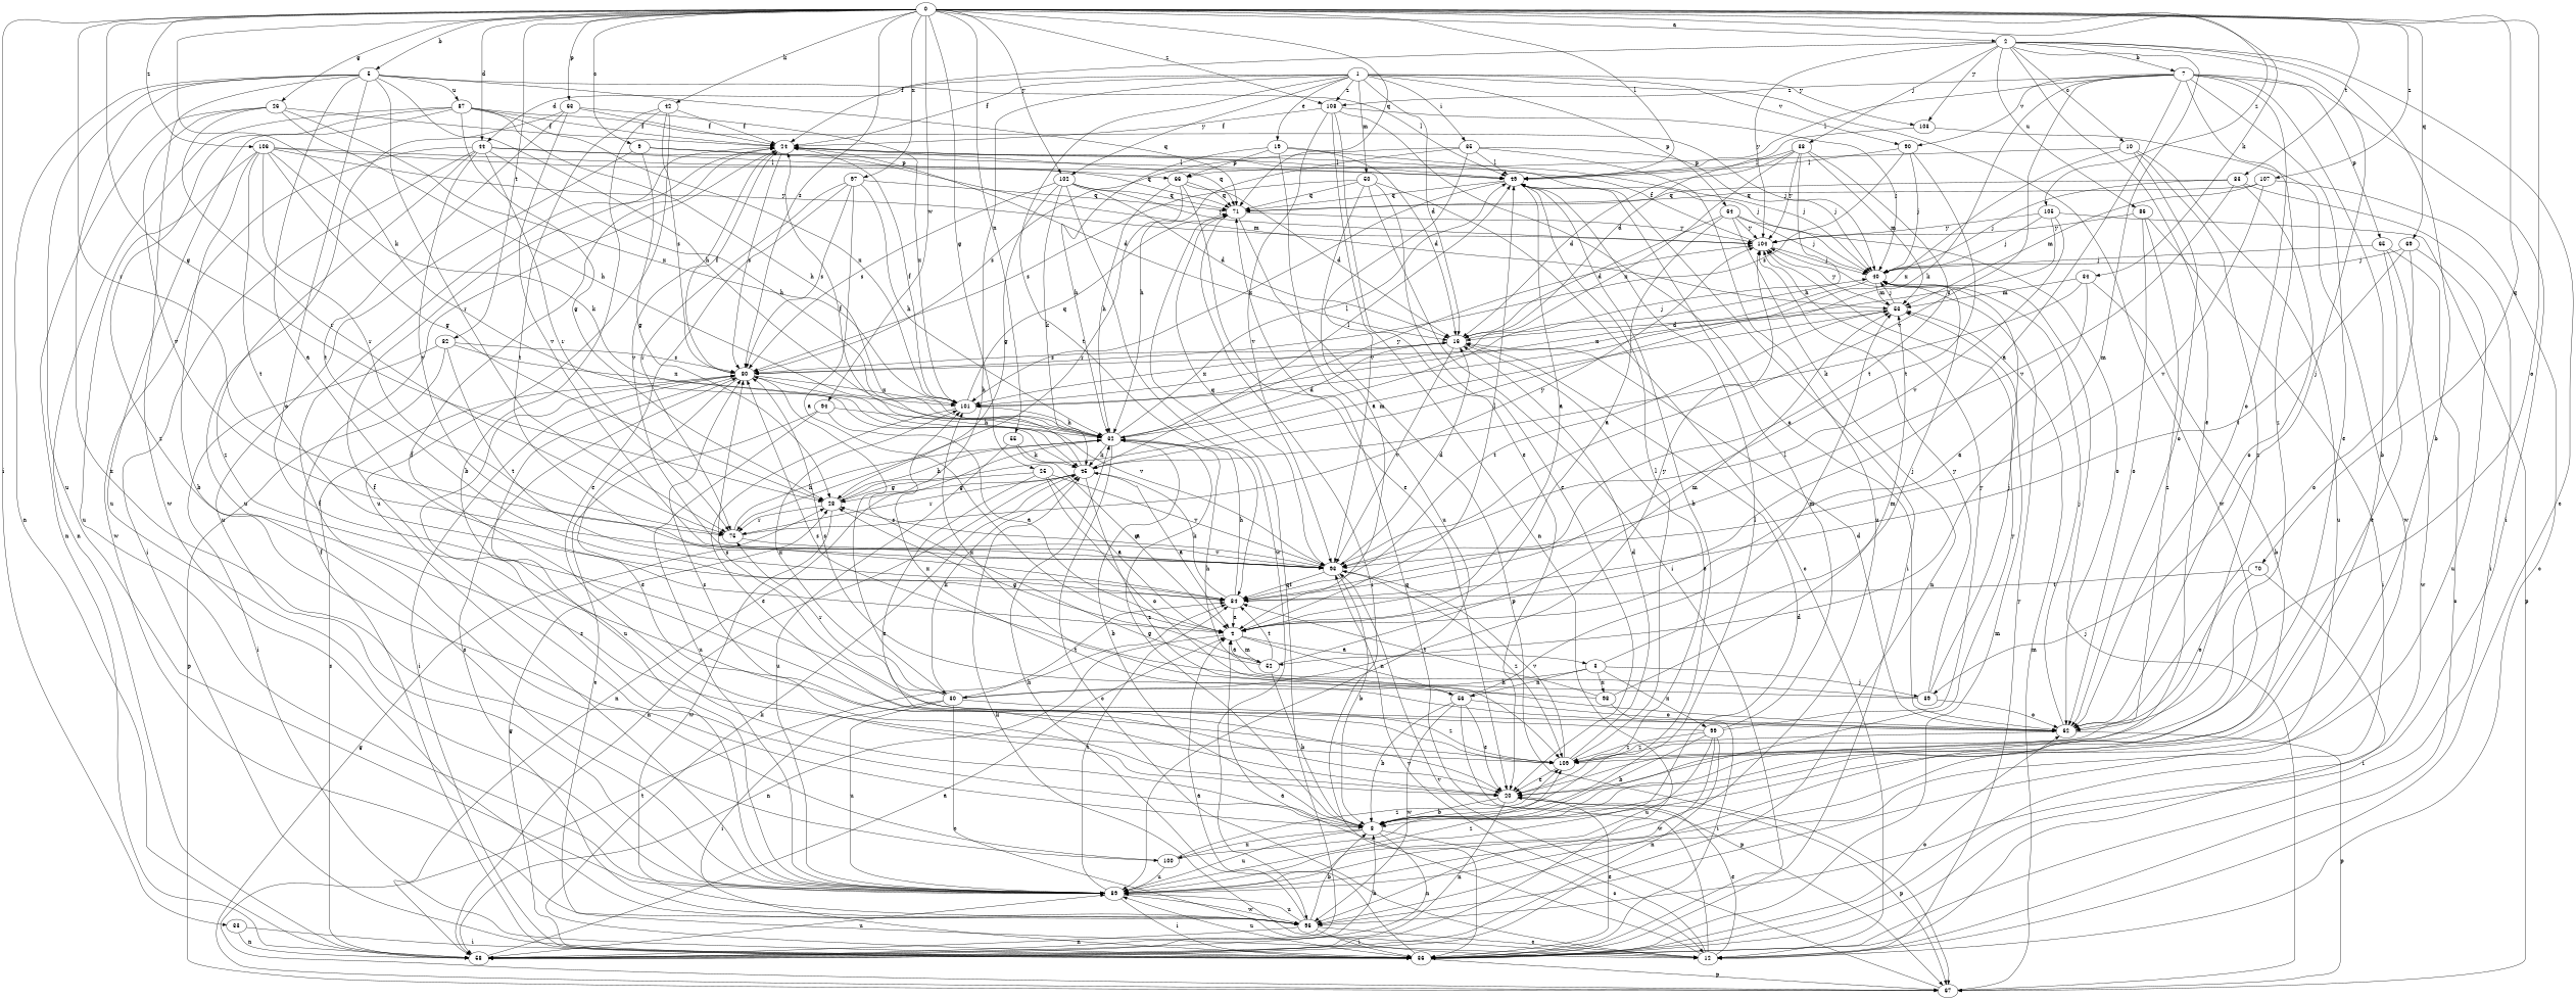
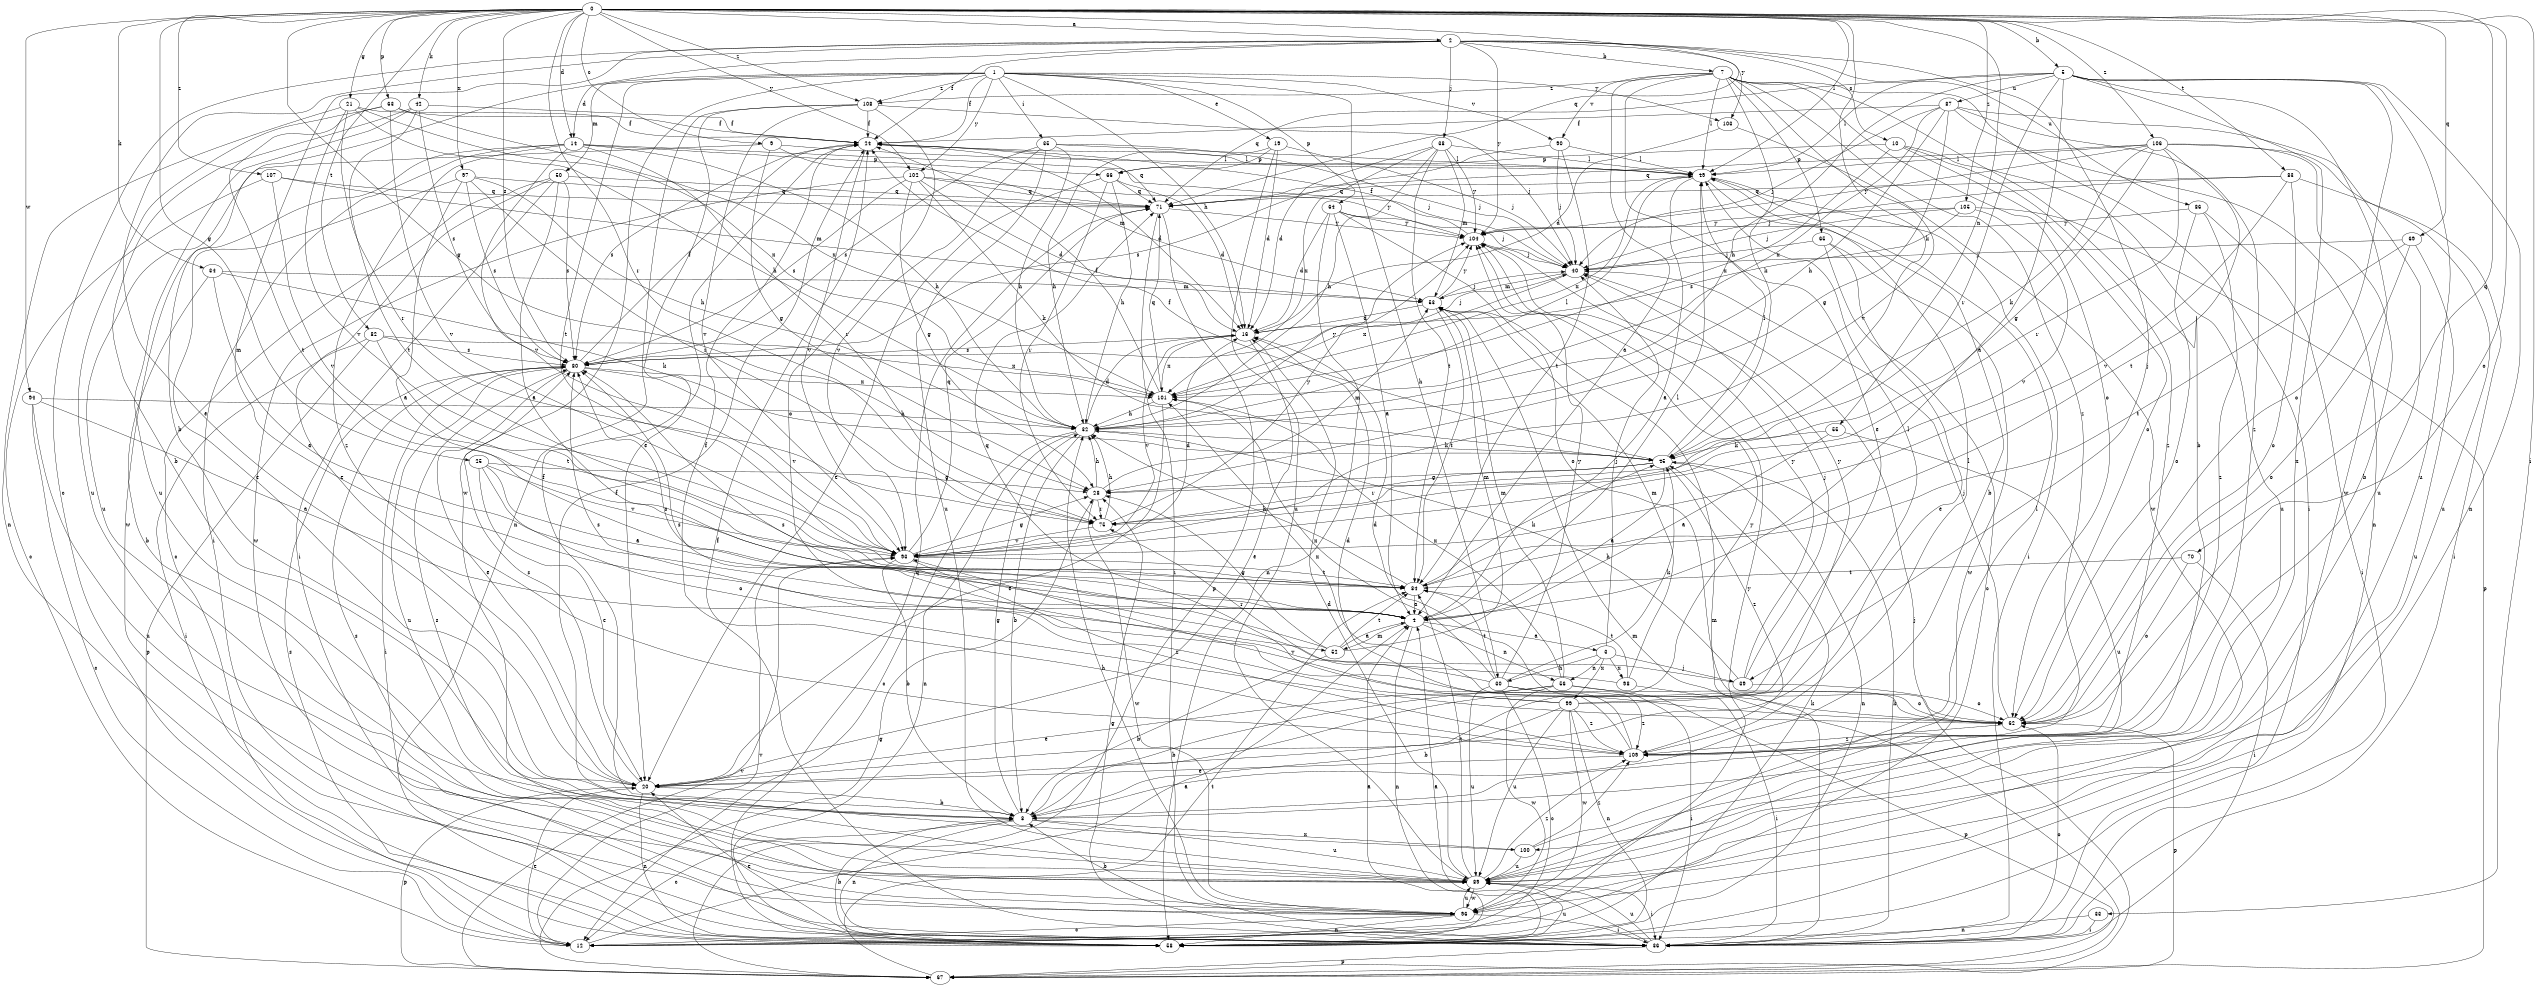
  strict digraph {
    0
    2
    5
    9
-   14 [label=44]
+   14
    25
-   26
+   26 [label=21]
    28
    33
    42
    n11 [label=34]
    45
    49
    55
    62
    63
    69
    70
    71
    75
    80
    82
    83
    94
    97
    102
    105
    106
    107
    108
    24
    103
    7
    8
    10
    12
    20
    38
    39
    52
    86
    104
    96
    4
    58
    32
    87
    89
    100
    53
    40
    36
    93
    109
    66
    101
    84
    16
    67
    1
    19
    30
    35
    50
    64
    90
    65
    3
    56
    98
    99
    0 -> 2 [label=a]
    0 -> 5 [label=b]
    0 -> 9 [label=c]
    0 -> 14 [label=d]
    0 -> 25 [label=g]
    0 -> 26 [label=g]
    0 -> 28 [label=g]
    0 -> 33 [label=i]
    0 -> 42 [label=k]
    0 -> n11 [label=k]
    0 -> 45 [label=k]
    0 -> 49 [label=l]
    0 -> 55 [label=n]
    0 -> 62 [label=o]
    0 -> 63 [label=p]
    0 -> 69 [label=q]
    0 -> 70 [label=q]
    0 -> 71 [label=q]
    0 -> 75 [label=r]
    0 -> 80 [label=s]
    0 -> 82 [label=t]
    0 -> 83 [label=t]
    0 -> 94 [label=w]
    0 -> 97 [label=x]
    0 -> 102 [label=y]
    0 -> 105 [label=z]
    0 -> 106 [label=z]
    0 -> 107 [label=z]
    0 -> 108 [label=z]
    2 -> 24 [label=f]
    2 -> 103 [label=y]
    2 -> 7 [label=b]
    2 -> 8 [label=b]
    2 -> 10 [label=c]
    2 -> 12 [label=c]
    2 -> 20 [label=e]
    2 -> 38 [label=j]
    2 -> 39 [label=j]
    2 -> 52 [label=m]
    2 -> 86 [label=u]
    2 -> 104 [label=y]
    5 -> 49 [label=l]
    5 -> 62 [label=o]
    5 -> 71 [label=q]
    5 -> 75 [label=r]
    5 -> 96 [label=w]
    5 -> 4 [label=a]
    5 -> 58 [label=n]
    5 -> 32 [label=h]
    5 -> 87 [label=u]
    5 -> 89 [label=u]
    5 -> 100 [label=x]
    9 -> 28 [label=g]
    9 -> 49 [label=l]
    9 -> 89 [label=u]
    9 -> 53 [label=m]
    14 -> 75 [label=r]
    14 -> 96 [label=w]
    14 -> 32 [label=h]
    14 -> 40 [label=j]
    14 -> 36 [label=i]
    14 -> 93 [label=v]
    14 -> 109 [label=z]
    14 -> 66 [label=p]
    25 -> 28 [label=g]
    25 -> 62 [label=o]
    25 -> 20 [label=e]
    25 -> 4 [label=a]
    25 -> 93 [label=v]
    26 -> 75 [label=r]
    26 -> 24 [label=f]
    26 -> 58 [label=n]
    26 -> 32 [label=h]
    26 -> 93 [label=v]
    26 -> 101 [label=x]
    28 -> 75 [label=r]
    28 -> 96 [label=w]
    28 -> 32 [label=h]
    28 -> 53 [label=m]
    33 -> 58 [label=n]
    33 -> 36 [label=i]
    42 -> 80 [label=s]
    42 -> 24 [label=f]
    42 -> 8 [label=b]
    42 -> 89 [label=u]
    42 -> 84 [label=t]
    n11 -> 45 [label=k]
    n11 -> 8 [label=b]
    n11 -> 4 [label=a]
    n11 -> 53 [label=m]
    45 -> 28 [label=g]
    45 -> 49 [label=l]
    45 -> 75 [label=r]
    45 -> 24 [label=f]
    45 -> 4 [label=a]
    45 -> 58 [label=n]
    45 -> 109 [label=z]
    49 -> 71 [label=q]
    49 -> 8 [label=b]
    49 -> 4 [label=a]
    49 -> 36 [label=i]
    49 -> 101 [label=x]
    55 -> 45 [label=k]
    55 -> 4 [label=a]
    55 -> 89 [label=u]
    62 -> 40 [label=j]
    62 -> 109 [label=z]
    62 -> 101 [label=x]
    62 -> 16 [label=d]
    62 -> 67 [label=p]
    63 -> 24 [label=f]
    63 -> 89 [label=u]
    63 -> 93 [label=v]
    63 -> 101 [label=x]
    63 -> 84 [label=t]
    69 -> 62 [label=o]
    69 -> 89 [label=u]
    69 -> 40 [label=j]
    69 -> 84 [label=t]
    70 -> 62 [label=o]
    70 -> 36 [label=i]
    70 -> 84 [label=t]
    71 -> 104 [label=y]
    71 -> 36 [label=i]
    71 -> 67 [label=p]
    75 -> 104 [label=y]
    75 -> 32 [label=h]
    75 -> 93 [label=v]
    80 -> 24 [label=f]
    80 -> 20 [label=e]
    80 -> 89 [label=u]
    80 -> 36 [label=i]
    80 -> 93 [label=v]
    80 -> 101 [label=x]
    82 -> 80 [label=s]
    82 -> 36 [label=i]
    82 -> 101 [label=x]
    82 -> 84 [label=t]
    82 -> 67 [label=p]
    83 -> 62 [label=o]
    83 -> 71 [label=q]
    83 -> 40 [label=j]
    83 -> 36 [label=i]
    83 -> 93 [label=v]
    94 -> 12 [label=c]
    94 -> 4 [label=a]
    94 -> 32 [label=h]
    94 -> 89 [label=u]
    97 -> 71 [label=q]
    97 -> 75 [label=r]
    97 -> 80 [label=s]
    97 -> 20 [label=e]
    97 -> 4 [label=a]
    97 -> 32 [label=h]
    102 -> 28 [label=g]
    102 -> 45 [label=k]
    102 -> 71 [label=q]
    102 -> 80 [label=s]
    102 -> 104 [label=y]
    102 -> 96 [label=w]
    102 -> 16 [label=d]
    105 -> 80 [label=s]
    105 -> 104 [label=y]
    105 -> 40 [label=j]
    105 -> 93 [label=v]
    105 -> 67 [label=p]
    106 -> 28 [label=g]
    106 -> 45 [label=k]
    106 -> 49 [label=l]
    106 -> 71 [label=q]
    106 -> 75 [label=r]
    106 -> 8 [label=b]
    106 -> 104 [label=y]
    106 -> 89 [label=u]
    106 -> 84 [label=t]
    107 -> 71 [label=q]
    107 -> 12 [label=c]
    107 -> 53 [label=m]
    107 -> 93 [label=v]
    108 -> 62 [label=o]
    108 -> 24 [label=f]
    108 -> 20 [label=e]
    108 -> 58 [label=n]
    108 -> 40 [label=j]
    108 -> 93 [label=v]
    24 -> 49 [label=l]
    24 -> 71 [label=q]
    24 -> 80 [label=s]
    24 -> 93 [label=v]
    24 -> 16 [label=d]
    103 -> 96 [label=w]
    103 -> 16 [label=d]
    7 -> 45 [label=k]
    7 -> 49 [label=l]
    7 -> 62 [label=o]
    7 -> 108 [label=z]
    7 -> 8 [label=b]
    7 -> 20 [label=e]
    7 -> 4 [label=a]
    7 -> 36 [label=i]
    7 -> 93 [label=v]
    7 -> 109 [label=z]
    7 -> 90 [label=v]
    7 -> 65 [label=p]
    8 -> 24 [label=f]
    8 -> 12 [label=c]
    8 -> 104 [label=y]
    8 -> 58 [label=n]
    8 -> 32 [label=g]
    8 -> 89 [label=u]
    8 -> 100 [label=x]
    10 -> 62 [label=o]
    10 -> 89 [label=u]
    10 -> 109 [label=z]
    10 -> 66 [label=p]
    10 -> 101 [label=x]
    12 -> 45 [label=k]
-   12 -> 71 [label=q]
+   99 -> 71 [label=q]
    12 -> 20 [label=e]
    12 -> 104 [label=y]
    12 -> 4 [label=a]
    12 -> 93 [label=v]
    20 -> 80 [label=s]
    20 -> 8 [label=b]
    20 -> 58 [label=n]
    20 -> 67 [label=p]
    38 -> 49 [label=l]
    38 -> 104 [label=y]
    38 -> 32 [label=h]
    38 -> 53 [label=m]
    38 -> 101 [label=x]
    38 -> 84 [label=t]
    38 -> 16 [label=d]
    39 -> 62 [label=o]
    39 -> 80 [label=s]
    39 -> 104 [label=y]
    39 -> 32 [label=h]
    39 -> 40 [label=j]
    52 -> 28 [label=g]
    52 -> 80 [label=s]
    52 -> 8 [label=b]
    52 -> 4 [label=a]
    52 -> 53 [label=m]
    52 -> 84 [label=t]
    86 -> 62 [label=o]
    86 -> 104 [label=y]
    86 -> 36 [label=i]
    86 -> 109 [label=z]
    104 -> 24 [label=f]
    104 -> 40 [label=j]
    96 -> 80 [label=s]
    96 -> 8 [label=b]
    96 -> 12 [label=c]
    96 -> 58 [label=n]
    96 -> 32 [label=h]
    96 -> 89 [label=u]
    96 -> 36 [label=i]
    4 -> 49 [label=l]
    4 -> 52 [label=m]
    4 -> 58 [label=n]
    4 -> 3 [label=a]
    4 -> 56 [label=n]
    58 -> 71 [label=q]
    58 -> 80 [label=s]
    58 -> 8 [label=b]
    58 -> 4 [label=a]
    58 -> 89 [label=u]
    32 -> 45 [label=k]
    32 -> 49 [label=l]
    32 -> 8 [label=b]
    32 -> 12 [label=c]
    32 -> 104 [label=y]
    32 -> 58 [label=n]
    32 -> 16 [label=d]
    87 -> 28 [label=g]
    87 -> 24 [label=f]
    87 -> 58 [label=n]
    87 -> 32 [label=h]
    87 -> 89 [label=u]
    87 -> 40 [label=j]
    87 -> 109 [label=z]
    87 -> 101 [label=x]
    89 -> 80 [label=s]
    89 -> 96 [label=w]
    89 -> 36 [label=i]
    89 -> 109 [label=z]
    89 -> 84 [label=t]
    89 -> 16 [label=d]
    100 -> 49 [label=l]
    100 -> 24 [label=f]
    100 -> 89 [label=u]
    100 -> 109 [label=z]
    53 -> 104 [label=y]
    53 -> 40 [label=j]
    53 -> 84 [label=t]
    53 -> 16 [label=d]
    40 -> 53 [label=m]
    40 -> 101 [label=x]
    36 -> 28 [label=g]
    36 -> 45 [label=k]
    36 -> 62 [label=o]
    36 -> 24 [label=f]
    36 -> 20 [label=e]
    36 -> 4 [label=a]
    36 -> 89 [label=u]
    36 -> 53 [label=m]
    36 -> 67 [label=p]
    93 -> 28 [label=g]
    93 -> 71 [label=q]
    93 -> 8 [label=b]
    93 -> 109 [label=z]
    93 -> 84 [label=t]
    93 -> 16 [label=d]
    109 -> 49 [label=l]
    109 -> 24 [label=f]
    109 -> 20 [label=e]
    109 -> 93 [label=v]
    109 -> 16 [label=d]
    66 -> 71 [label=q]
    66 -> 75 [label=r]
    66 -> 20 [label=e]
    66 -> 32 [label=h]
    66 -> 16 [label=d]
    101 -> 71 [label=q]
    101 -> 24 [label=f]
    101 -> 20 [label=e]
    101 -> 32 [label=h]
    84 -> 45 [label=k]
    84 -> 4 [label=a]
    84 -> 32 [label=h]
    16 -> 80 [label=s]
    16 -> 20 [label=e]
    16 -> 40 [label=j]
    16 -> 93 [label=v]
    16 -> 101 [label=x]
    67 -> 28 [label=g]
    67 -> 53 [label=m]
    67 -> 40 [label=j]
    67 -> 93 [label=v]
    67 -> 84 [label=t]
    1 -> 14 [label=d]
    1 -> 102 [label=y]
    1 -> 108 [label=z]
    1 -> 24 [label=f]
    1 -> 103 [label=y]
    1 -> 96 [label=w]
    1 -> 84 [label=t]
-   1 -> 16 [label=d]
+   1 -> 16 [label=h]
    1 -> 19 [label=e]
    1 -> 30 [label=h]
    1 -> 35 [label=i]
    1 -> 50 [label=m]
    1 -> 64 [label=p]
    1 -> 90 [label=v]
    19 -> 32 [label=h]
    19 -> 89 [label=u]
    19 -> 40 [label=j]
    19 -> 66 [label=p]
    19 -> 16 [label=d]
    30 -> 45 [label=k]
    30 -> 75 [label=r]
    30 -> 12 [label=c]
    30 -> 104 [label=y]
    30 -> 89 [label=u]
    30 -> 36 [label=i]
    30 -> 109 [label=z]
    30 -> 101 [label=x]
    30 -> 84 [label=t]
    35 -> 49 [label=l]
    35 -> 80 [label=s]
    35 -> 32 [label=h]
    35 -> 89 [label=u]
    35 -> 40 [label=j]
    35 -> 93 [label=v]
    50 -> 71 [label=q]
    50 -> 80 [label=s]
    50 -> 12 [label=c]
    50 -> 20 [label=e]
    50 -> 4 [label=a]
    50 -> 36 [label=i]
    64 -> 62 [label=o]
    64 -> 104 [label=y]
    64 -> 4 [label=a]
    64 -> 58 [label=n]
    64 -> 40 [label=j]
    64 -> 16 [label=d]
    90 -> 49 [label=l]
    90 -> 80 [label=s]
    90 -> 40 [label=j]
    90 -> 84 [label=t]
    65 -> 12 [label=c]
    65 -> 20 [label=e]
    65 -> 96 [label=w]
    65 -> 40 [label=j]
    3 -> 39 [label=j]
    3 -> 40 [label=j]
    3 -> 30 [label=h]
    3 -> 56 [label=n]
    3 -> 98 [label=x]
    3 -> 99 [label=x]
    56 -> 62 [label=o]
    56 -> 8 [label=b]
    56 -> 20 [label=e]
    56 -> 96 [label=w]
    56 -> 53 [label=m]
    56 -> 101 [label=x]
    56 -> 67 [label=p]
    98 -> 80 [label=s]
    98 -> 53 [label=m]
    98 -> 36 [label=i]
    98 -> 84 [label=t]
    99 -> 49 [label=l]
    99 -> 80 [label=s]
    99 -> 8 [label=b]
    99 -> 104 [label=y]
    99 -> 96 [label=w]
    99 -> 58 [label=n]
    99 -> 89 [label=u]
    99 -> 109 [label=z]
  }
